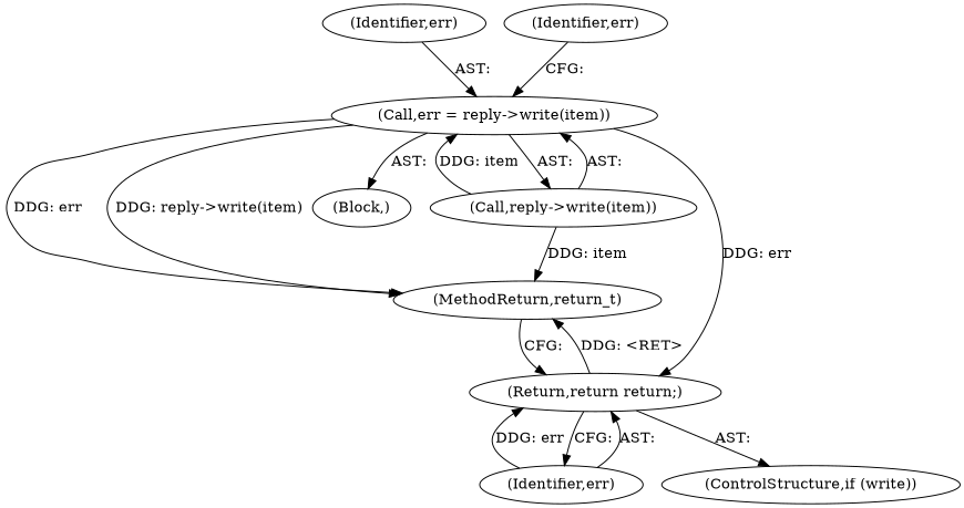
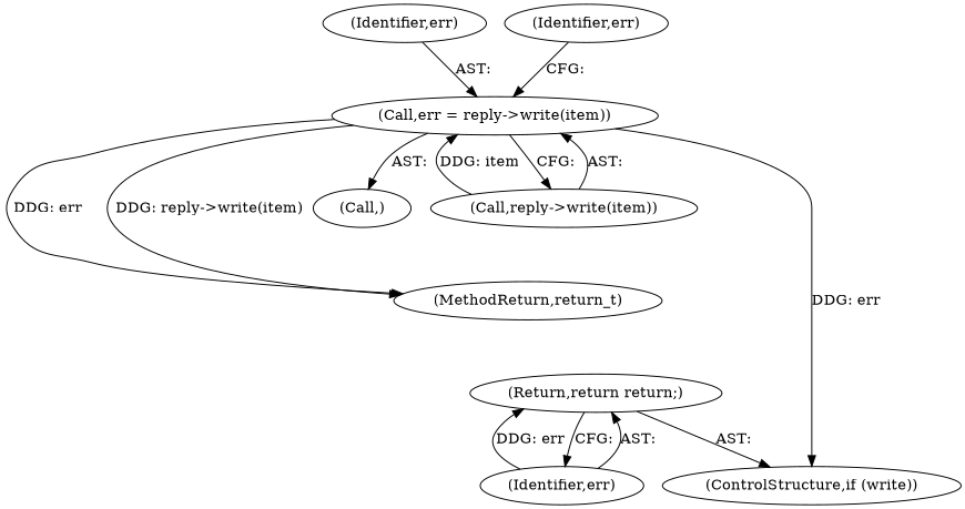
  digraph {
    n1 [label="(Call,err = reply->write(item))"]
    n2 [label="(Call,reply->write(item))"]
    n3 [label="(Return,return return;)"]
-   n4 [label="(Block,)"]
+   n4 [label="(Call,)"]
    n5 [label="(MethodReturn,return_t)"]
    n6 [label="(ControlStructure,if (write))"]
    n7 [label="(Identifier,err)"]
    n8 [label="(Identifier,err)"]
    n9 [label="(Identifier,err)"]
-   n1 -> n2 [label="AST: "]
-   n1 -> n3 [label="DDG: err"]
+   n1 -> n2 [label="CFG: "]
+   n1 -> n6 [label="DDG: err"]
    n1 -> n4 [label="AST: "]
    n1 -> n5 [label="DDG: err"]
    n1 -> n5 [label="DDG: reply->write(item)"]
    n2 -> n1 [label="AST: "]
    n2 -> n1 [label="DDG: item"]
-   n2 -> n5 [label="DDG: item"]
-   n3 -> n5 [label="DDG: <RET>"]
    n3 -> n6 [label="AST: "]
    n3 -> n7 [label="CFG: "]
-   n5 -> n3 [label="CFG: "]
    n7 -> n3 [label="AST: "]
    n7 -> n3 [label="DDG: err"]
    n8 -> n1 [label="AST: "]
    n9 -> n1 [label="CFG: "]
  }
